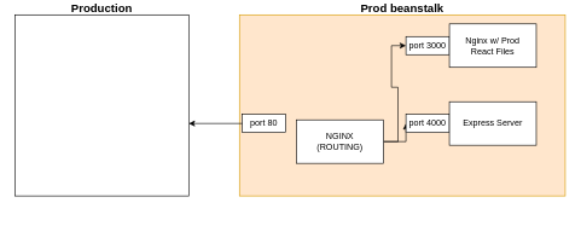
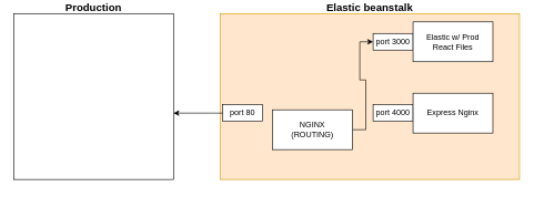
  <mxCell id="0" />
  <mxCell id="1" parent="0" />
  <mxCell id="2" value="&lt;font style=&quot;font-size: 16px&quot;&gt;&lt;b&gt;Production&lt;br&gt;&lt;/b&gt;&lt;/font&gt;" style="rounded=0;whiteSpace=wrap;html=1;spacingTop=0;spacing=0;labelPosition=center;verticalLabelPosition=top;align=center;verticalAlign=bottom;" vertex="1" parent="1"><mxGeometry x="20" y="20" width="240" height="250" as="geometry" /></mxCell>
  <mxCell id="3" value="" style="shape=image;html=1;verticalAlign=top;verticalLabelPosition=bottom;labelBackgroundColor=#ffffff;imageAspect=0;aspect=fixed;image=https://cdn0.iconfinder.com/data/icons/ikooni-outline-free-basic/128/free-15-128.png" vertex="1" parent="1"><mxGeometry x="20" y="50" width="240" height="240" as="geometry" /></mxCell>
- <mxCell id="4" value="&lt;b&gt;&lt;font style=&quot;font-size: 16px&quot;&gt;Prod beanstalk&lt;/font&gt;&lt;/b&gt;" style="rounded=0;whiteSpace=wrap;html=1;fillColor=#ffe6cc;strokeColor=#d79b00;align=center;spacingTop=0;spacing=0;labelPosition=center;verticalLabelPosition=top;verticalAlign=bottom;" vertex="1" parent="1"><mxGeometry x="330" y="20" width="450" height="250" as="geometry" /></mxCell>
+ <mxCell id="4" value="&lt;b&gt;&lt;font style=&quot;font-size: 16px&quot;&gt;Elastic beanstalk&lt;/font&gt;&lt;/b&gt;" style="rounded=0;whiteSpace=wrap;html=1;fillColor=#ffe6cc;strokeColor=#d79b00;align=center;spacingTop=0;spacing=0;labelPosition=center;verticalLabelPosition=top;verticalAlign=bottom;" vertex="1" parent="1"><mxGeometry x="330" y="20" width="450" height="250" as="geometry" /></mxCell>
  <mxCell id="5" style="edgeStyle=orthogonalEdgeStyle;rounded=0;orthogonalLoop=1;jettySize=auto;html=1;exitX=1;exitY=0.5;exitDx=0;exitDy=0;entryX=0;entryY=0.5;entryDx=0;entryDy=0;" edge="1" parent="1" source="7" target="9"><mxGeometry relative="1" as="geometry" /></mxCell>
- <mxCell id="6" style="edgeStyle=orthogonalEdgeStyle;rounded=0;orthogonalLoop=1;jettySize=auto;html=1;exitX=1;exitY=0.5;exitDx=0;exitDy=0;entryX=0;entryY=0.5;entryDx=0;entryDy=0;" edge="1" parent="1" source="7" target="10"><mxGeometry relative="1" as="geometry" /></mxCell>
  <mxCell id="7" value="NGINX&lt;br&gt;(ROUTING)" style="rounded=0;whiteSpace=wrap;html=1;" vertex="1" parent="1"><mxGeometry x="409" y="165" width="120" height="60" as="geometry" /></mxCell>
  <mxCell id="8" value="port 80" style="rounded=0;whiteSpace=wrap;html=1;" vertex="1" parent="1"><mxGeometry x="334" y="157.5" width="60" height="25" as="geometry" /></mxCell>
  <mxCell id="9" value="port 3000" style="rounded=0;whiteSpace=wrap;html=1;" vertex="1" parent="1"><mxGeometry x="560" y="50" width="60" height="25" as="geometry" /></mxCell>
  <mxCell id="10" value="port 4000" style="rounded=0;whiteSpace=wrap;html=1;" vertex="1" parent="1"><mxGeometry x="560" y="157.5" width="60" height="25" as="geometry" /></mxCell>
- <mxCell id="11" value="Nginx w/ Prod&lt;br&gt;React Files" style="rounded=0;whiteSpace=wrap;html=1;" vertex="1" parent="1"><mxGeometry x="620" y="32.5" width="120" height="60" as="geometry" /></mxCell>
- <mxCell id="12" value="Express Server" style="rounded=0;whiteSpace=wrap;html=1;" vertex="1" parent="1"><mxGeometry x="620" y="140" width="120" height="60" as="geometry" /></mxCell>
+ <mxCell id="11" value="Elastic w/ Prod&lt;br&gt;React Files" style="rounded=0;whiteSpace=wrap;html=1;" vertex="1" parent="1"><mxGeometry x="620" y="32.5" width="120" height="60" as="geometry" /></mxCell>
+ <mxCell id="12" value="Express Nginx" style="rounded=0;whiteSpace=wrap;html=1;" vertex="1" parent="1"><mxGeometry x="620" y="140" width="120" height="60" as="geometry" /></mxCell>
  <mxCell id="13" value="" style="endArrow=classic;html=1;exitX=0;exitY=0.5;exitDx=0;exitDy=0;entryX=1;entryY=0.5;entryDx=0;entryDy=0;" edge="1" parent="1" source="8" target="3"><mxGeometry width="50" height="50" relative="1" as="geometry"><mxPoint x="360" y="280" as="sourcePoint" /><mxPoint x="260" y="166" as="targetPoint" /></mxGeometry></mxCell>
